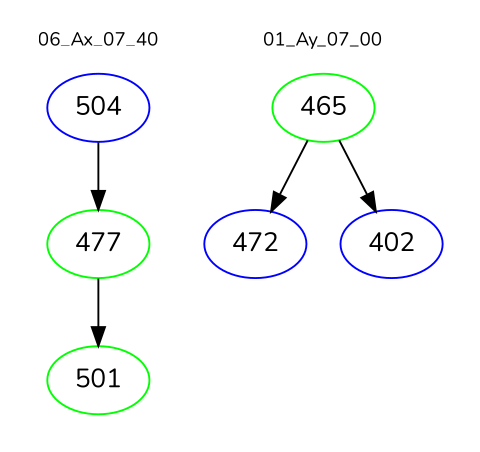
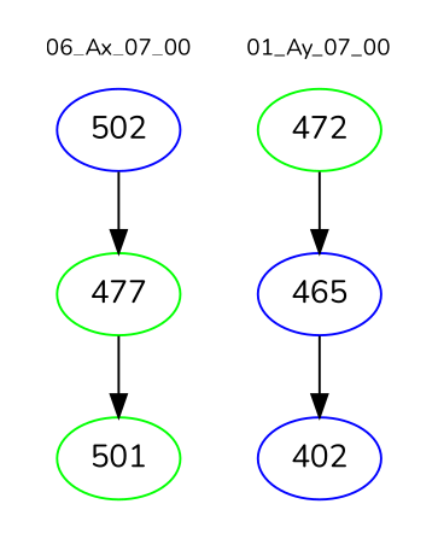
  digraph {
    fontname=Nunito
    node [color=blue fontname=Nunito]
    edge [color=black fontname=Nunito]
-   n1 [label=504]
+   n1 [label=502]
    n2 [color=green label=477]
    n3 [color=green label=501]
-   n4 [label=472]
-   n5 [color=green label=465]
+   n4 [color=green label=472]
+   n5 [label=465]
    n6 [label=402]
    subgraph cluster_1 {
      color=white
      fontsize=10
-     label="06_Ax_07_40"
+     label="06_Ax_07_00"
      n1
      n2
      n3
    }
    subgraph cluster_2 {
      color=white
      fontsize=10
      label="01_Ay_07_00"
      n4
      n5
      n6
    }
    n1 -> n2
    n2 -> n3
-   n5 -> n4
+   n4 -> n5
    n5 -> n6
  }
